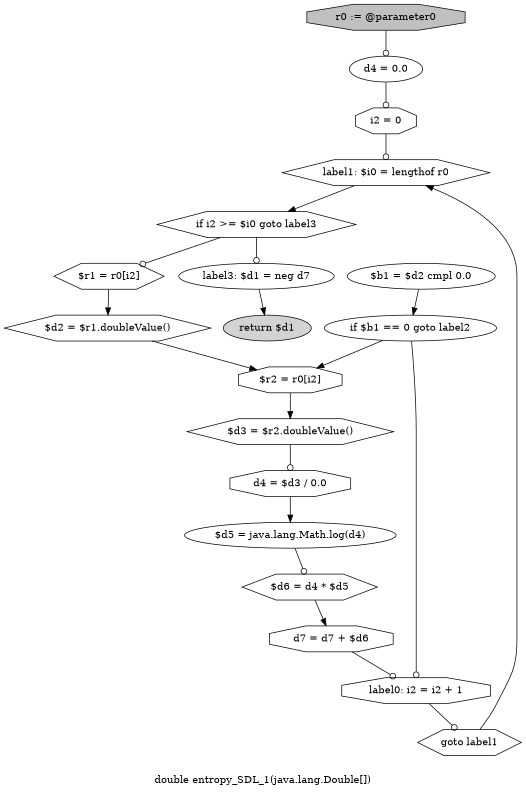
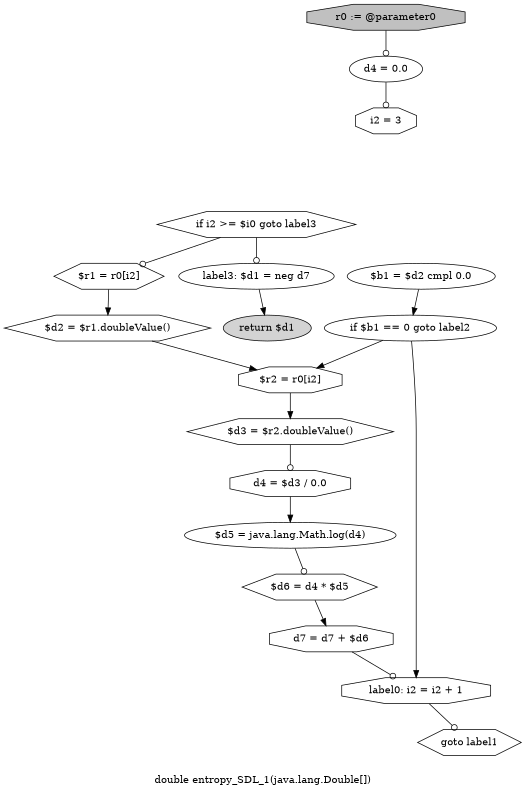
  digraph {
    label="double entropy_SDL_1(java.lang.Double[])"
    node [shape=hexagon]
    edge [arrowhead=odot]
    n1 [fillcolor=gray label="r0 := @parameter0" shape=octagon style=filled]
    n2 [label="d4 = 0.0" shape=ellipse]
-   n3 [label="i2 = 0" shape=octagon]
-   n4 [label="label1: $i0 = lengthof r0"]
+   n3 [label="i2 = 3" shape=octagon]
    n5 [label="if i2 >= $i0 goto label3"]
    n6 [label="$r1 = r0[i2]"]
    n7 [label="label3: $d1 = neg d7" shape=ellipse]
    n8 [label="$d2 = $r1.doubleValue()"]
    n9 [fillcolor=lightgray label="return $d1" shape=ellipse style=filled]
    n10 [label="$r2 = r0[i2]" shape=octagon]
    n11 [label="$b1 = $d2 cmpl 0.0" shape=ellipse]
    n12 [label="if $b1 == 0 goto label2" shape=ellipse]
    n13 [label="label0: i2 = i2 + 1" shape=octagon]
    n14 [label="$d3 = $r2.doubleValue()"]
    n15 [label="goto label1"]
    n16 [label="d4 = $d3 / 0.0" shape=octagon]
    n17 [label="$d5 = java.lang.Math.log(d4)" shape=ellipse]
    n18 [label="$d6 = d4 * $d5"]
    n19 [label="d7 = d7 + $d6" shape=octagon]
    n1 -> n2
    n2 -> n3
-   n3 -> n4
-   n4 -> n5 [arrowhead=normal]
    n5 -> n6
    n5 -> n7
    n6 -> n8 [arrowhead=normal]
    n7 -> n9 [arrowhead=normal]
    n8 -> n10 [arrowhead=normal]
    n10 -> n14 [arrowhead=normal]
    n11 -> n12 [arrowhead=normal]
    n12 -> n10 [arrowhead=normal]
-   n12 -> n13
+   n12 -> n13 [arrowhead=normal]
    n13 -> n15
    n14 -> n16
-   n15 -> n4 [arrowhead=normal]
    n16 -> n17 [arrowhead=normal]
    n17 -> n18
    n18 -> n19 [arrowhead=normal]
    n19 -> n13
  }
